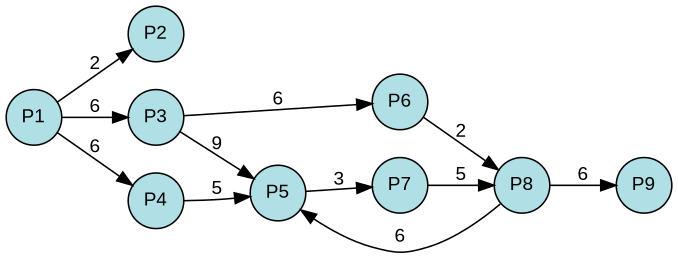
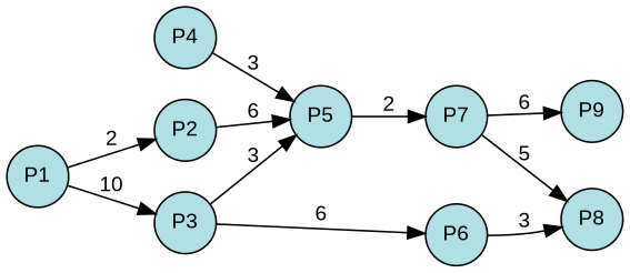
  digraph {
    rankdir=LR
    splines=true
    node [fillcolor=powderblue fixedsize=true fontcolor=black fontname=arial fontsize=12 margin=0 shape=circle style=filled]
    edge [fontcolor=black fontname=arial fontsize=12 margin=0]
    n1 [label=P1 width=0.5]
    n2 [label=P2 width=0.5]
    n3 [label=P3 width=0.5]
    n4 [label=P4 width=0.5]
    n5 [label=P5 width=0.5]
    n6 [label=P6 width=0.5]
    n7 [label=P7 width=0.5]
    n8 [label=P8 width=0.5]
    n9 [label=P9 width=0.5]
    subgraph sub_1 {
      rank=same
      n1
    }
    subgraph sub_2 {
      rank=same
      n2
      n3
      n4
    }
    subgraph sub_3 {
      rank=same
      n5
    }
    subgraph sub_4 {
      rank=same
      n6
      n7
    }
    subgraph sub_5 {
      rank=same
      n8
    }
    subgraph sub_6 {
      rank=same
      n9
    }
    n1 -> n2 [label=2]
-   n1 -> n3 [label=6]
-   n1 -> n4 [label=6]
-   n8 -> n5 [label=6]
-   n3 -> n5 [label=9]
+   n1 -> n3 [label=10]
+   n2 -> n5 [label=6]
+   n3 -> n5 [label=3]
    n3 -> n6 [label=6]
-   n4 -> n5 [label=5]
-   n5 -> n7 [label=3]
-   n6 -> n8 [label=2]
+   n4 -> n5 [label=3]
+   n5 -> n7 [label=2]
+   n6 -> n8 [label=3]
    n7 -> n8 [label=5]
-   n8 -> n9 [label=6]
+   n7 -> n9 [label=6]
  }
